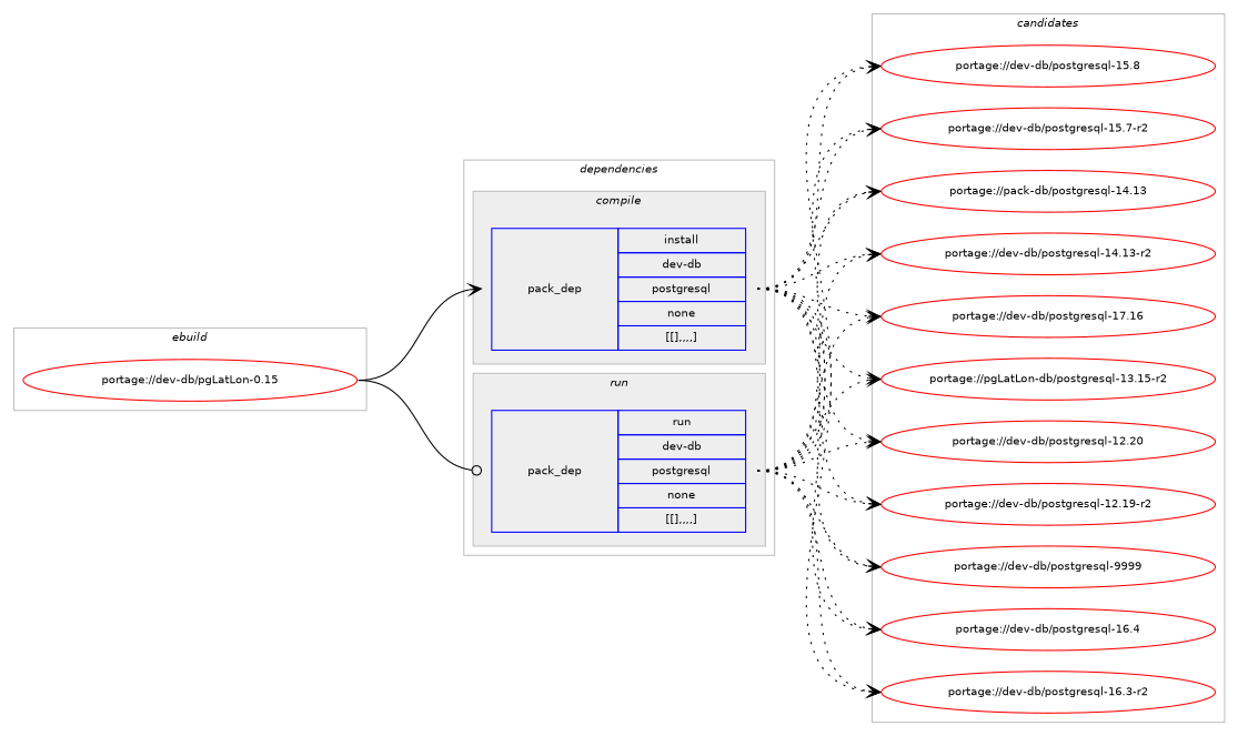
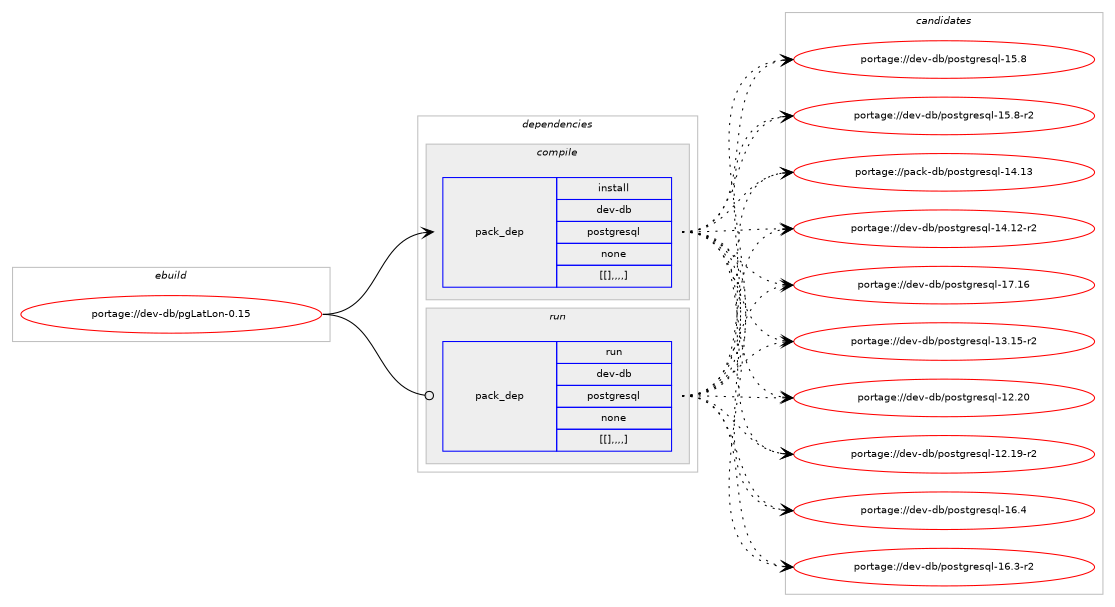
  digraph {
    compound=true
    concentrate=true
    fontname=Helvetica
    fontsize=10
    newrank=true
    rankdir=LR
    ranksep=1.5
    node [color=red fontname=Helvetica fontsize=10]
    edge [arrowhead=vee headport=w style=dotted tailport=e weight=100]
    n1 [label="portage://dev-db/pgLatLon-0.15" width=4]
    n2 [color=blue label=<<TABLE BORDER="0" CELLBORDER="1" CELLSPACING="0" CELLPADDING="4" WIDTH="220"><TR><TD ROWSPAN="6" CELLPADDING="30">pack_dep</TD></TR><TR><TD WIDTH="110">install</TD></TR><TR><TD>dev-db</TD></TR><TR><TD>postgresql</TD></TR><TR><TD>none</TD></TR><TR><TD>[[],,,,]</TD></TR></TABLE>> shape=none]
    n3 [color=blue label=<<TABLE BORDER="0" CELLBORDER="1" CELLSPACING="0" CELLPADDING="4" WIDTH="220"><TR><TD ROWSPAN="6" CELLPADDING="30">pack_dep</TD></TR><TR><TD WIDTH="110">run</TD></TR><TR><TD>dev-db</TD></TR><TR><TD>postgresql</TD></TR><TR><TD>none</TD></TR><TR><TD>[[],,,,]</TD></TR></TABLE>> shape=none]
-   n4 [label="portage://dev-db/postgresql-9999" width=4]
    n5 [label="portage://dev-db/postgresql-16.4" width=4]
    n6 [label="portage://dev-db/postgresql-16.3-r2" width=4]
    n7 [label="portage://dev-db/postgresql-15.8" width=4]
-   n8 [label="portage://dev-db/postgresql-15.7-r2" width=4]
+   n8 [label="portage://dev-db/postgresql-15.8-r2" width=4]
    n9 [label="portage://pack-db/postgresql-14.13" width=4]
-   n10 [label="portage://dev-db/postgresql-14.13-r2" width=4]
+   n10 [label="portage://dev-db/postgresql-14.12-r2" width=4]
    n11 [label="portage://dev-db/postgresql-17.16" width=4]
-   n12 [label="portage://pgLatLon-db/postgresql-13.15-r2" width=4]
+   n12 [label="portage://dev-db/postgresql-13.15-r2" width=4]
    n13 [label="portage://dev-db/postgresql-12.20" width=4]
    n14 [label="portage://dev-db/postgresql-12.19-r2" width=4]
    subgraph cluster_1 {
      color=gray
      label=<<i>ebuild</i>>
      n1
    }
    subgraph cluster_2 {
      color=gray
      label=<<i>dependencies</i>>
      subgraph cluster_3 {
        color=gray
        fillcolor="#eeeeee"
        label=<<i>compile</i>>
        style=filled
        subgraph sub_4 {
          color=gray
          fillcolor="#eeeeee"
          label=<<i>compile</i>>
          style=filled
          n2
        }
      }
      subgraph cluster_5 {
        color=gray
        fillcolor="#eeeeee"
        label=<<i>compile and run</i>>
        style=filled
      }
      subgraph cluster_6 {
        color=gray
        fillcolor="#eeeeee"
        label=<<i>run</i>>
        style=filled
        subgraph sub_7 {
          color=gray
          fillcolor="#eeeeee"
          label=<<i>run</i>>
          style=filled
          n3
        }
      }
    }
    subgraph cluster_8 {
      color=gray
      label=<<i>candidates</i>>
      rank=same
      subgraph sub_9 {
        color=black
        label=<<i>candidates</i>>
        nodesep=1
        rank=same
-       n4
        n5
        n6
        n7
        n8
        n9
        n10
        n11
        n12
        n13
        n14
      }
      subgraph sub_10 {
        color=black
        label=<<i>candidates</i>>
        nodesep=1
        rank=same
-       n4
        n5
        n6
        n7
        n8
        n9
        n10
        n11
        n12
        n13
        n14
      }
    }
    n1 -> n2 [style=solid weight=20]
    n1 -> n3 [arrowhead=odot style=solid weight=20]
-   n2 -> n4
    n2 -> n5
    n2 -> n6
    n2 -> n7
    n2 -> n8
    n2 -> n9
    n2 -> n10
    n2 -> n11
    n2 -> n12
    n2 -> n13
    n2 -> n14
-   n3 -> n4
    n3 -> n5
    n3 -> n6
    n3 -> n7
    n3 -> n8
    n3 -> n9
    n3 -> n10
    n3 -> n11
    n3 -> n12
    n3 -> n13
    n3 -> n14
  }
